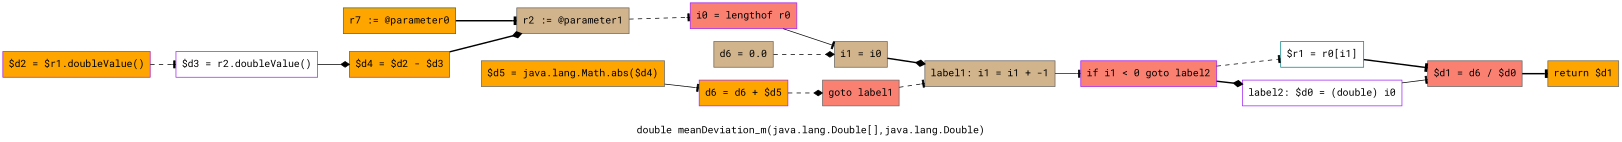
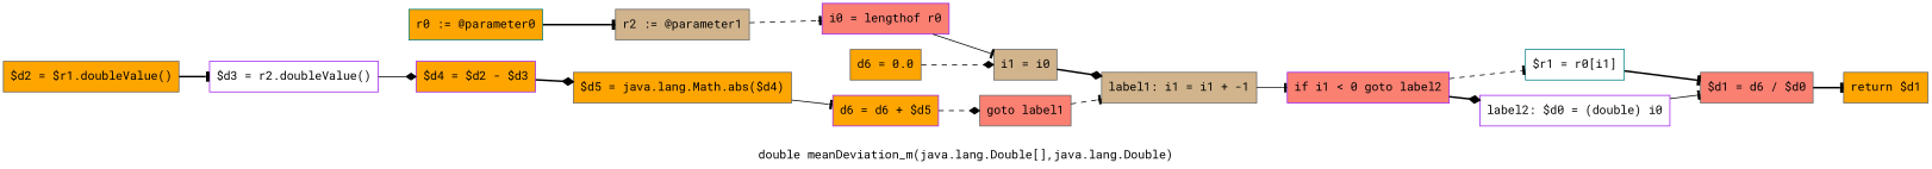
  digraph {
    fontname="Roboto Mono"
    label="double meanDeviation_m(java.lang.Double[],java.lang.Double)"
    rankdir=LR
    node [color=gray40 fillcolor=orange fontname="Roboto Mono" shape=box style=filled]
    edge [arrowhead=tee fontname="Roboto Mono" style=bold]
-   n1 [color=teal label="r7 := @parameter0"]
+   n1 [color=teal label="r0 := @parameter0"]
    n2 [fillcolor=tan label="r2 := @parameter1"]
    n3 [color=purple fillcolor=salmon label="i0 = lengthof r0"]
    n4 [fillcolor=tan label="i1 = i0"]
-   n5 [fillcolor=tan label="d6 = 0.0"]
+   n5 [label="d6 = 0.0"]
    n6 [fillcolor=tan label="label1: i1 = i1 + -1"]
    n7 [color=purple fillcolor=salmon label="if i1 < 0 goto label2"]
    n8 [color=teal fillcolor=white label="$r1 = r0[i1]"]
    n9 [color=purple fillcolor=white label="label2: $d0 = (double) i0"]
    n10 [fillcolor=salmon label="$d1 = d6 / $d0"]
-   n11 [color=purple label="$d2 = $r1.doubleValue()"]
+   n11 [label="$d2 = $r1.doubleValue()"]
    n12 [color=purple fillcolor=white label="$d3 = r2.doubleValue()"]
    n13 [label="return $d1"]
    n14 [color=purple label="$d4 = $d2 - $d3"]
    n15 [label="$d5 = java.lang.Math.abs($d4)"]
    n16 [color=purple label="d6 = d6 + $d5"]
    n17 [fillcolor=salmon label="goto label1"]
    n1 -> n2
    n2 -> n3 [style=dashed]
    n3 -> n4 [style=solid]
    n4 -> n6 [arrowhead=diamond]
    n5 -> n4 [arrowhead=diamond style=dashed]
    n6 -> n7 [style=solid]
    n7 -> n8 [style=dashed]
    n7 -> n9 [arrowhead=diamond]
    n8 -> n10
    n9 -> n10 [style=solid]
    n10 -> n13
-   n11 -> n12 [style=dashed]
+   n11 -> n12
    n12 -> n14 [arrowhead=diamond style=solid]
-   n14 -> n2 [arrowhead=diamond]
+   n14 -> n15 [arrowhead=diamond]
    n15 -> n16 [style=solid]
    n16 -> n17 [arrowhead=diamond style=dashed]
    n17 -> n6 [style=dashed]
  }
